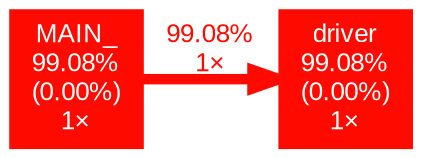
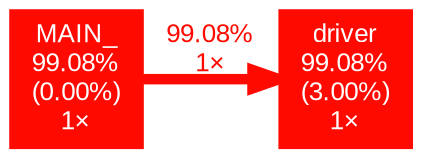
  digraph {
    fontname=Arial
    nodesep=0.125
    rankdir=LR
    ranksep=0.25
    node [color="#fe0a00" fontcolor="#ffffff" fontname=Arial fontsize=10.00 shape=box style=filled]
    n1 [height=0 label="MAIN_\n99.08%\n(0.00%)\n1×" width=0]
-   n2 [height=0 label="driver\n99.08%\n(0.00%)\n1×" width=0]
+   n2 [height=0 label="driver\n99.08%\n(3.00%)\n1×" width=0]
    n1 -> n2 [arrowsize=1.00 color="#fe0a00" fontcolor="#fe0a00" fontname=Arial fontsize=10.00 label="99.08%\n1×" labeldistance=3.96 penwidth=3.96]
  }
